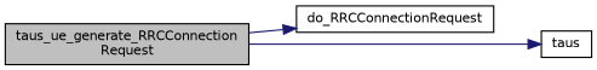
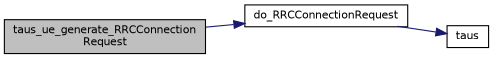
  digraph {
    rankdir=LR
    node [color=black fillcolor=white fontname=Helvetica fontsize=10 shape=record style=filled]
    edge [color=midnightblue fontname=Helvetica fontsize=10 labelfontname=Helvetica labelfontsize=10 style=solid]
    n1 [fillcolor=grey75 fontcolor=black height=0.2 label="taus_ue_generate_RRCConnection\lRequest" width=0.4]
    n2 [height=0.2 label=do_RRCConnectionRequest width=0.4]
    n3 [height=0.2 label=taus width=0.4]
    n1 -> n2
-   n1 -> n3
+   n2 -> n3
  }
